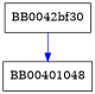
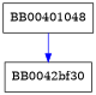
  digraph {
    splines=ortho
    node [shape=box]
    BB0042bf30
    BB00401048
-   BB0042bf30 -> BB00401048 [color=blue]
+   BB00401048 -> BB0042bf30 [color=blue]
  }
